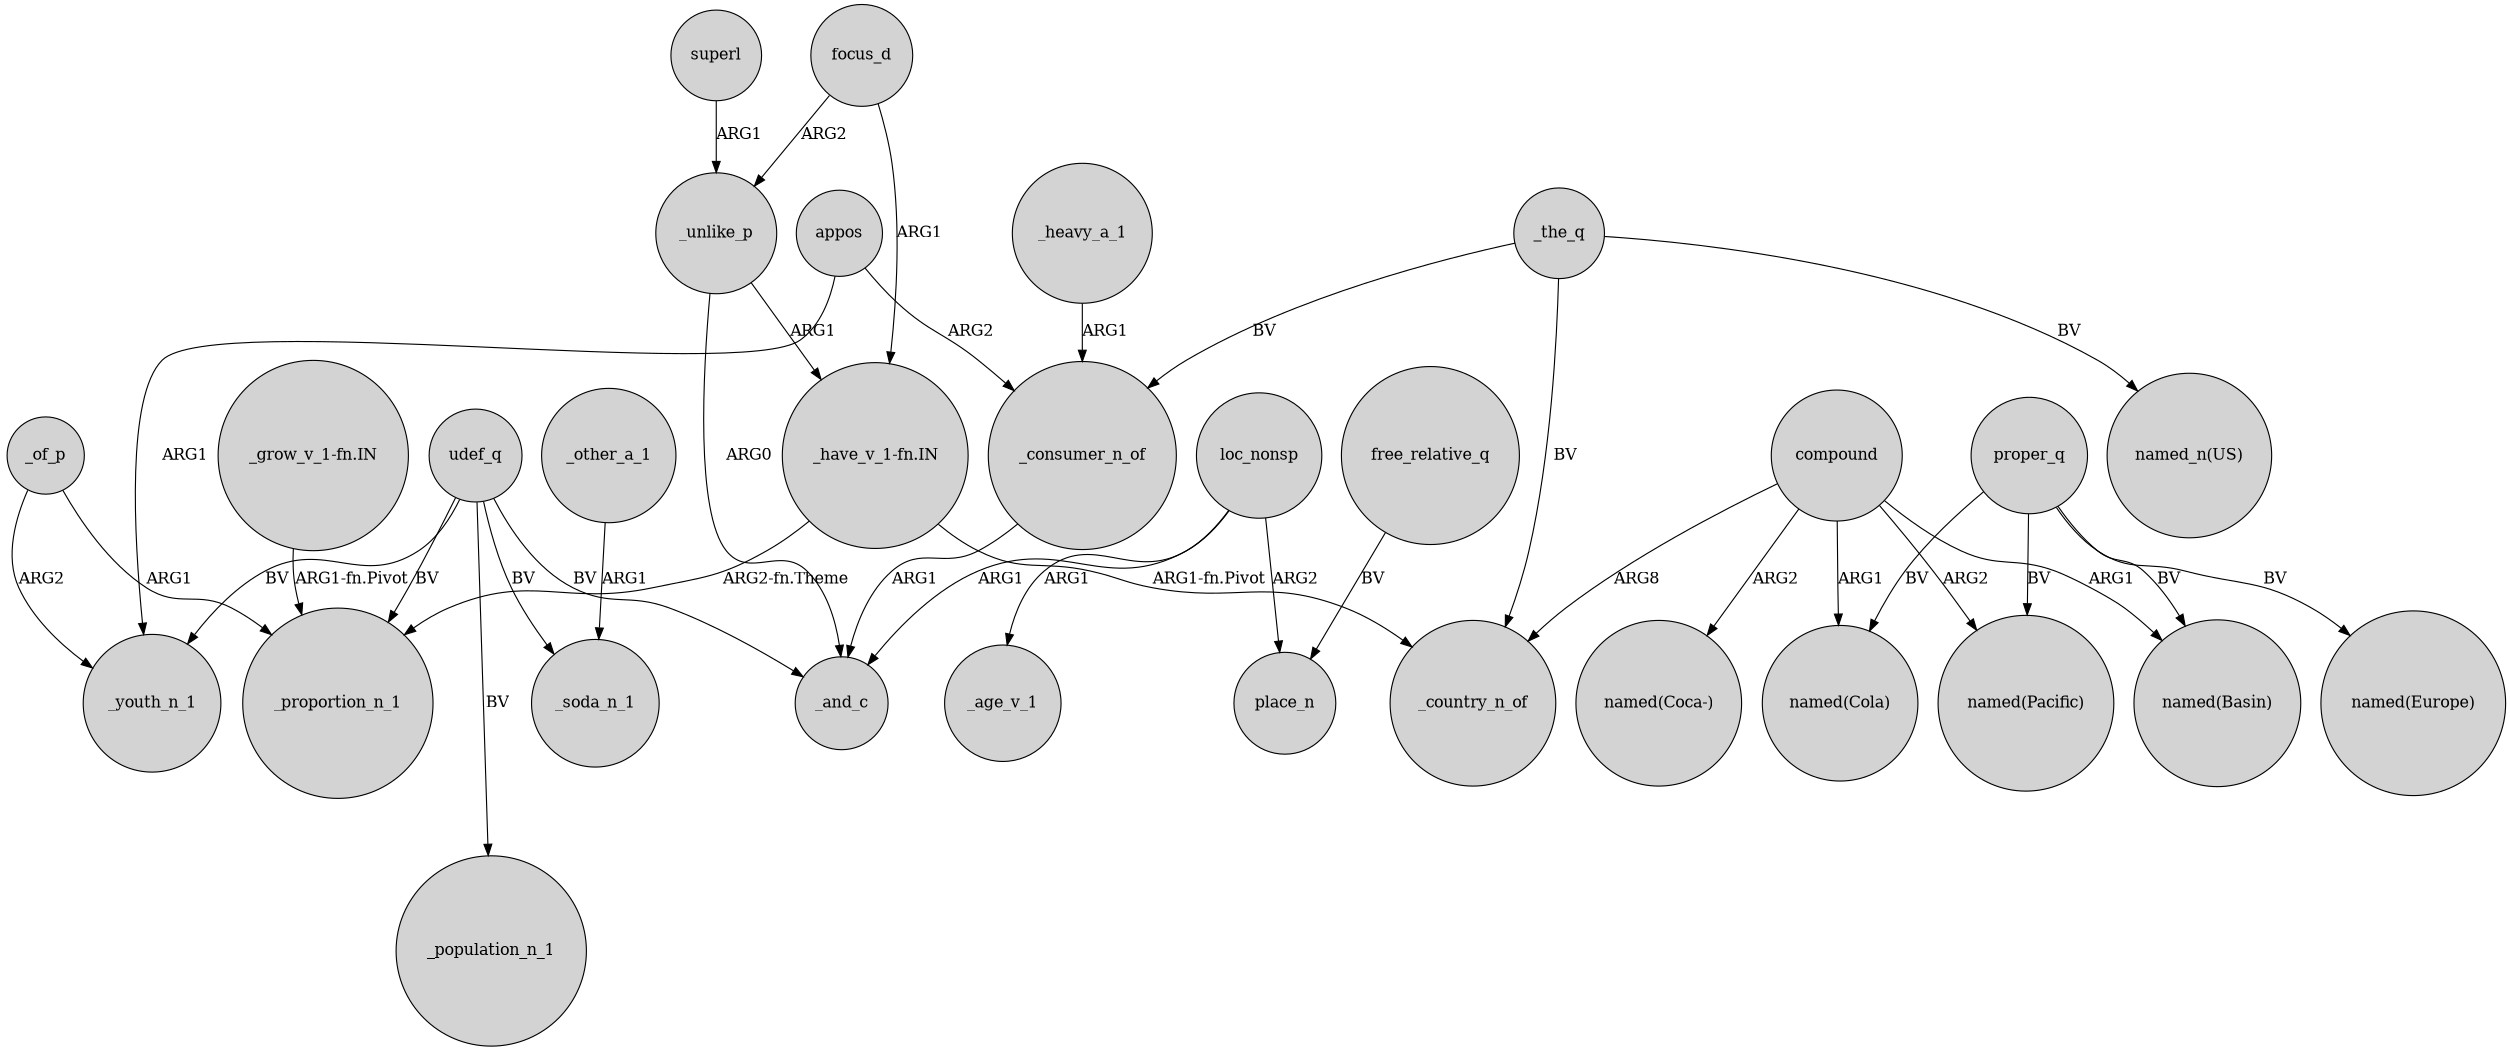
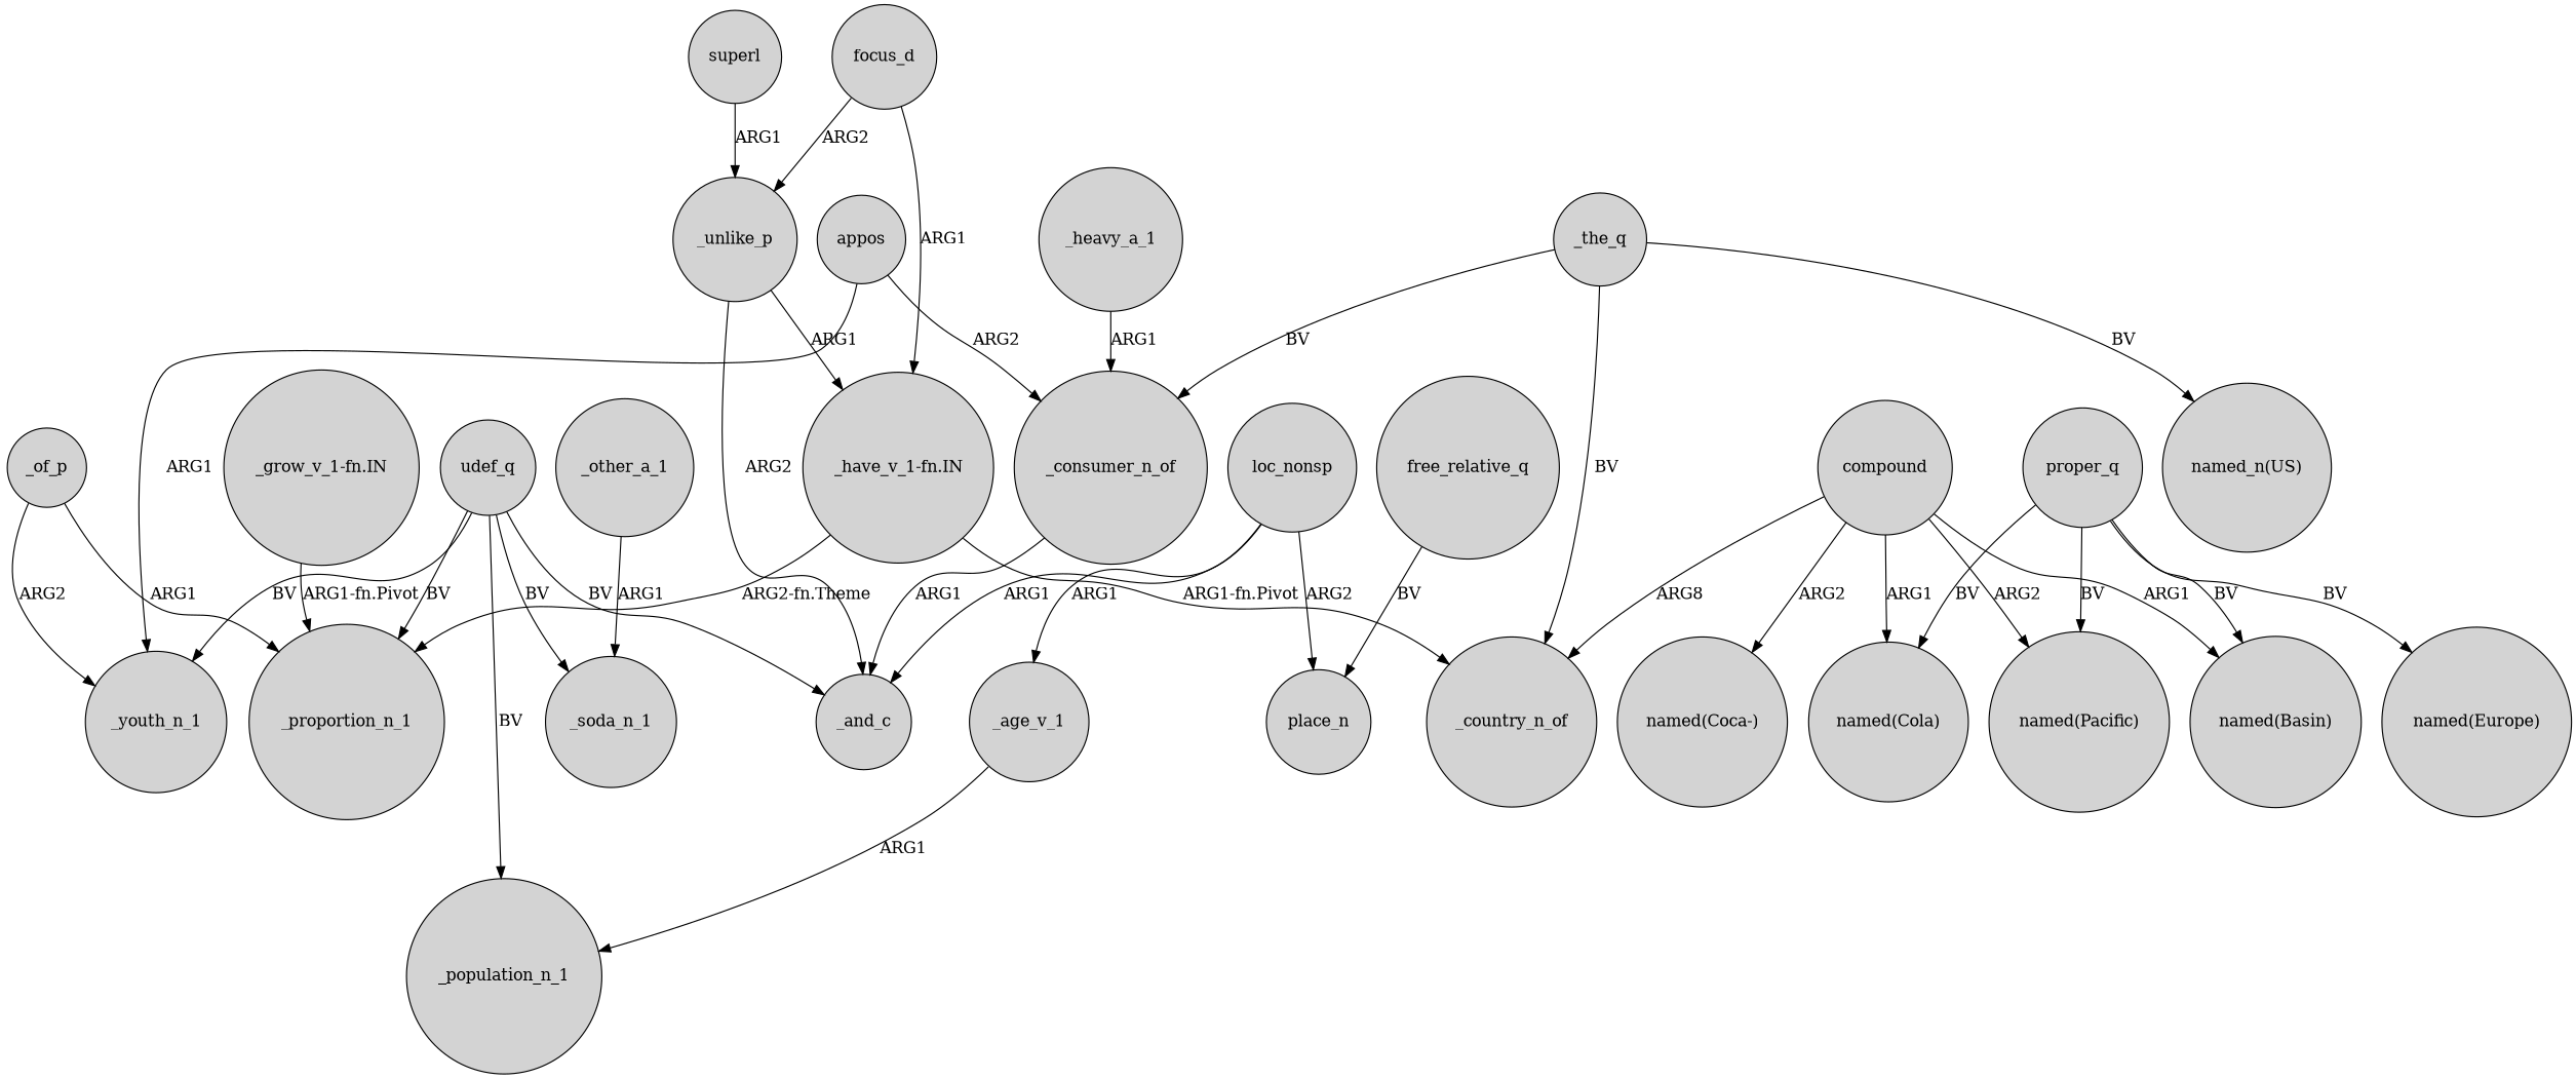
  digraph {
    node [shape=circle style=filled]
    focus_d
    "_have_v_1-fn.IN"
    _unlike_p
    _proportion_n_1
    _country_n_of
    _and_c
    loc_nonsp
    _age_v_1
    place_n
    _population_n_1
    compound
    "named(Basin)"
    "named(Coca-)"
    "named(Pacific)"
    "named(Cola)"
    _of_p
    _youth_n_1
    appos
    _consumer_n_of
    proper_q
    "named(Europe)"
    udef_q
    _soda_n_1
    _heavy_a_1
    _the_q
    "named_n(US)"
    _other_a_1
    "_grow_v_1-fn.IN"
    superl
    free_relative_q
    focus_d -> "_have_v_1-fn.IN" [label=ARG1]
    focus_d -> _unlike_p [label=ARG2]
    "_have_v_1-fn.IN" -> _proportion_n_1 [label="ARG2-fn.Theme"]
    "_have_v_1-fn.IN" -> _country_n_of [label="ARG1-fn.Pivot"]
    _unlike_p -> "_have_v_1-fn.IN" [label=ARG1]
-   _unlike_p -> _and_c [label=ARG0]
+   _unlike_p -> _and_c [label=ARG2]
    loc_nonsp -> _and_c [label=ARG1]
    loc_nonsp -> _age_v_1 [label=ARG1]
    loc_nonsp -> place_n [label=ARG2]
+   _age_v_1 -> _population_n_1 [label=ARG1]
    compound -> _country_n_of [label=ARG8]
    compound -> "named(Basin)" [label=ARG1]
    compound -> "named(Coca-)" [label=ARG2]
    compound -> "named(Pacific)" [label=ARG2]
    compound -> "named(Cola)" [label=ARG1]
    _of_p -> _proportion_n_1 [label=ARG1]
    _of_p -> _youth_n_1 [label=ARG2]
    appos -> _youth_n_1 [label=ARG1]
    appos -> _consumer_n_of [label=ARG2]
    _consumer_n_of -> _and_c [label=ARG1]
    proper_q -> "named(Basin)" [label=BV]
    proper_q -> "named(Pacific)" [label=BV]
    proper_q -> "named(Cola)" [label=BV]
    proper_q -> "named(Europe)" [label=BV]
    udef_q -> _proportion_n_1 [label=BV]
    udef_q -> _and_c [label=BV]
    udef_q -> _population_n_1 [label=BV]
    udef_q -> _youth_n_1 [label=BV]
    udef_q -> _soda_n_1 [label=BV]
    _heavy_a_1 -> _consumer_n_of [label=ARG1]
    _the_q -> _country_n_of [label=BV]
    _the_q -> _consumer_n_of [label=BV]
    _the_q -> "named_n(US)" [label=BV]
    _other_a_1 -> _soda_n_1 [label=ARG1]
    "_grow_v_1-fn.IN" -> _proportion_n_1 [label="ARG1-fn.Pivot"]
    superl -> _unlike_p [label=ARG1]
    free_relative_q -> place_n [label=BV]
  }
